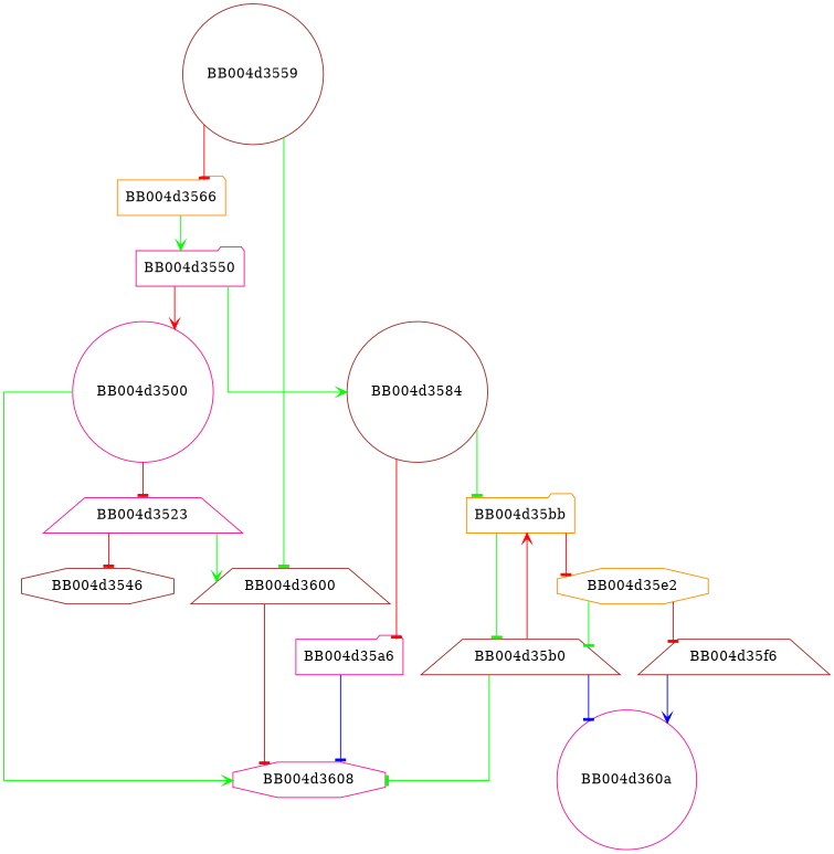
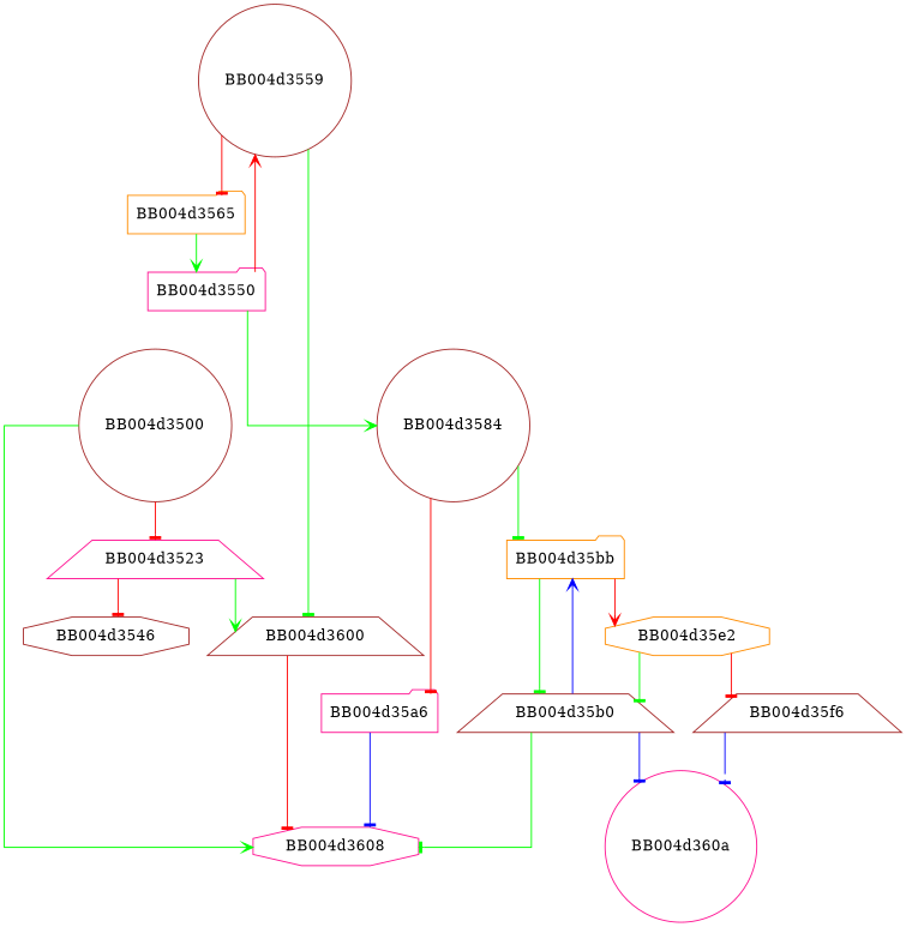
  digraph {
    splines=ortho
    node [color=deeppink shape=circle]
    edge [arrowhead=tee color=green]
    BB004d3608 [shape=octagon]
-   BB004d3500
+   BB004d3500 [color=brown]
    BB004d3523 [shape=trapezium]
    BB004d3600 [color=brown shape=trapezium]
    BB004d3546 [color=brown shape=octagon]
-   BB004d3566 [color=darkorange shape=folder]
+   BB004d3566 [color=darkorange shape=folder label=BB004d3565]
    BB004d3550 [shape=folder]
    BB004d3584 [color=brown]
    BB004d3559 [color=brown]
    BB004d35bb [color=darkorange shape=folder]
    BB004d35a6 [shape=folder]
    BB004d35b0 [color=brown shape=trapezium]
    BB004d35e2 [color=darkorange shape=octagon]
    BB004d360a
    BB004d35f6 [color=brown shape=trapezium]
    BB004d3500 -> BB004d3608 [arrowhead=vee]
    BB004d3500 -> BB004d3523 [color=red]
    BB004d3523 -> BB004d3600 [arrowhead=vee]
    BB004d3523 -> BB004d3546 [color=red]
    BB004d3600 -> BB004d3608 [color=red]
    BB004d3566 -> BB004d3550 [arrowhead=vee]
    BB004d3550 -> BB004d3584 [arrowhead=vee]
-   BB004d3550 -> BB004d3500 [arrowhead=vee color=red]
+   BB004d3550 -> BB004d3559 [arrowhead=vee color=red]
    BB004d3584 -> BB004d35bb
    BB004d3584 -> BB004d35a6 [color=red]
    BB004d3559 -> BB004d3600
    BB004d3559 -> BB004d3566 [color=red]
    BB004d35bb -> BB004d35b0
-   BB004d35bb -> BB004d35e2 [color=red]
+   BB004d35bb -> BB004d35e2 [arrowhead=vee color=red]
    BB004d35a6 -> BB004d3608 [color=blue]
    BB004d35b0 -> BB004d3608
-   BB004d35b0 -> BB004d35bb [arrowhead=vee color=red]
+   BB004d35b0 -> BB004d35bb [arrowhead=vee color=blue]
    BB004d35b0 -> BB004d360a [color=blue]
    BB004d35e2 -> BB004d35b0
    BB004d35e2 -> BB004d35f6 [color=red]
-   BB004d35f6 -> BB004d360a [arrowhead=vee color=blue]
+   BB004d35f6 -> BB004d360a [color=blue]
  }
